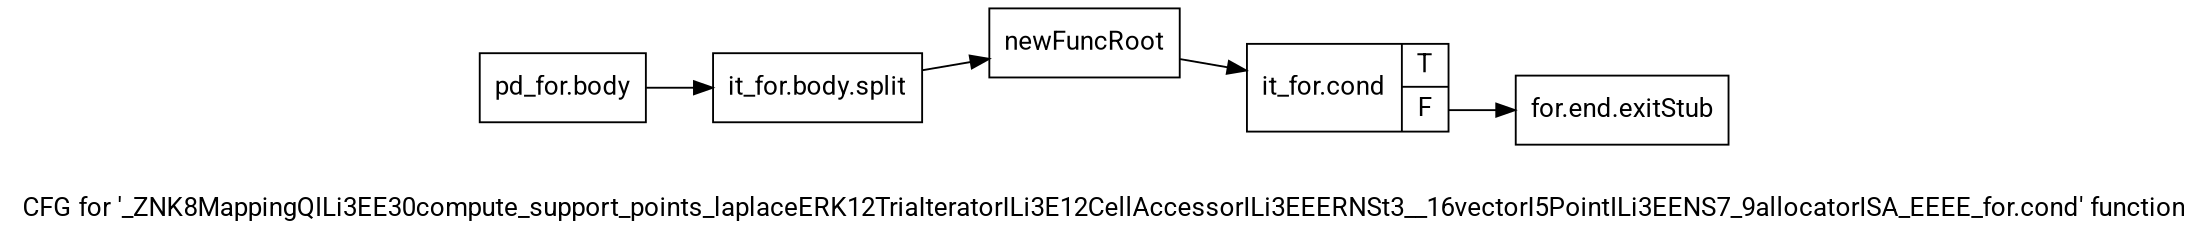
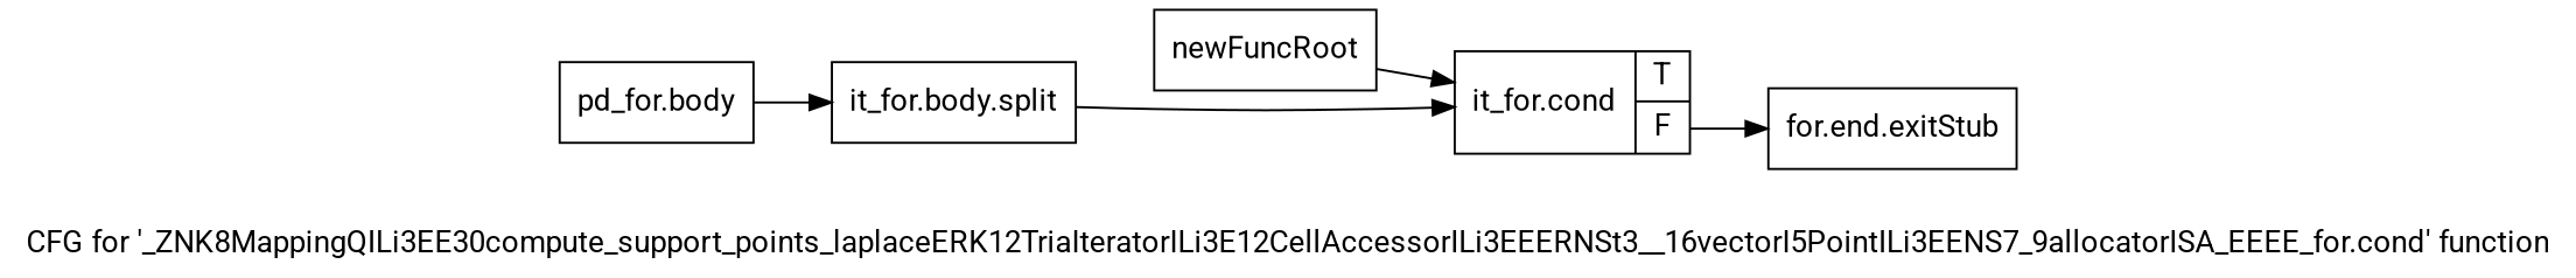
  digraph {
    fontname=Roboto
    label="CFG for '_ZNK8MappingQILi3EE30compute_support_points_laplaceERK12TriaIteratorILi3E12CellAccessorILi3EEERNSt3__16vectorI5PointILi3EENS7_9allocatorISA_EEEE_for.cond' function"
    rankdir=LR
    node [fontname=Roboto shape=record]
    edge [fontname=Roboto]
    n1 [label="{newFuncRoot}"]
    n2 [label="{it_for.cond|{<s0>T|<s1>F}}"]
    n3 [label="{for.end.exitStub}"]
    n4 [label="{pd_for.body}"]
    n5 [label="{it_for.body.split}"]
    n1 -> n2
    n2 -> n3 [tailport=s1]
    n4 -> n5
-   n5 -> n1
+   n5 -> n2
  }
